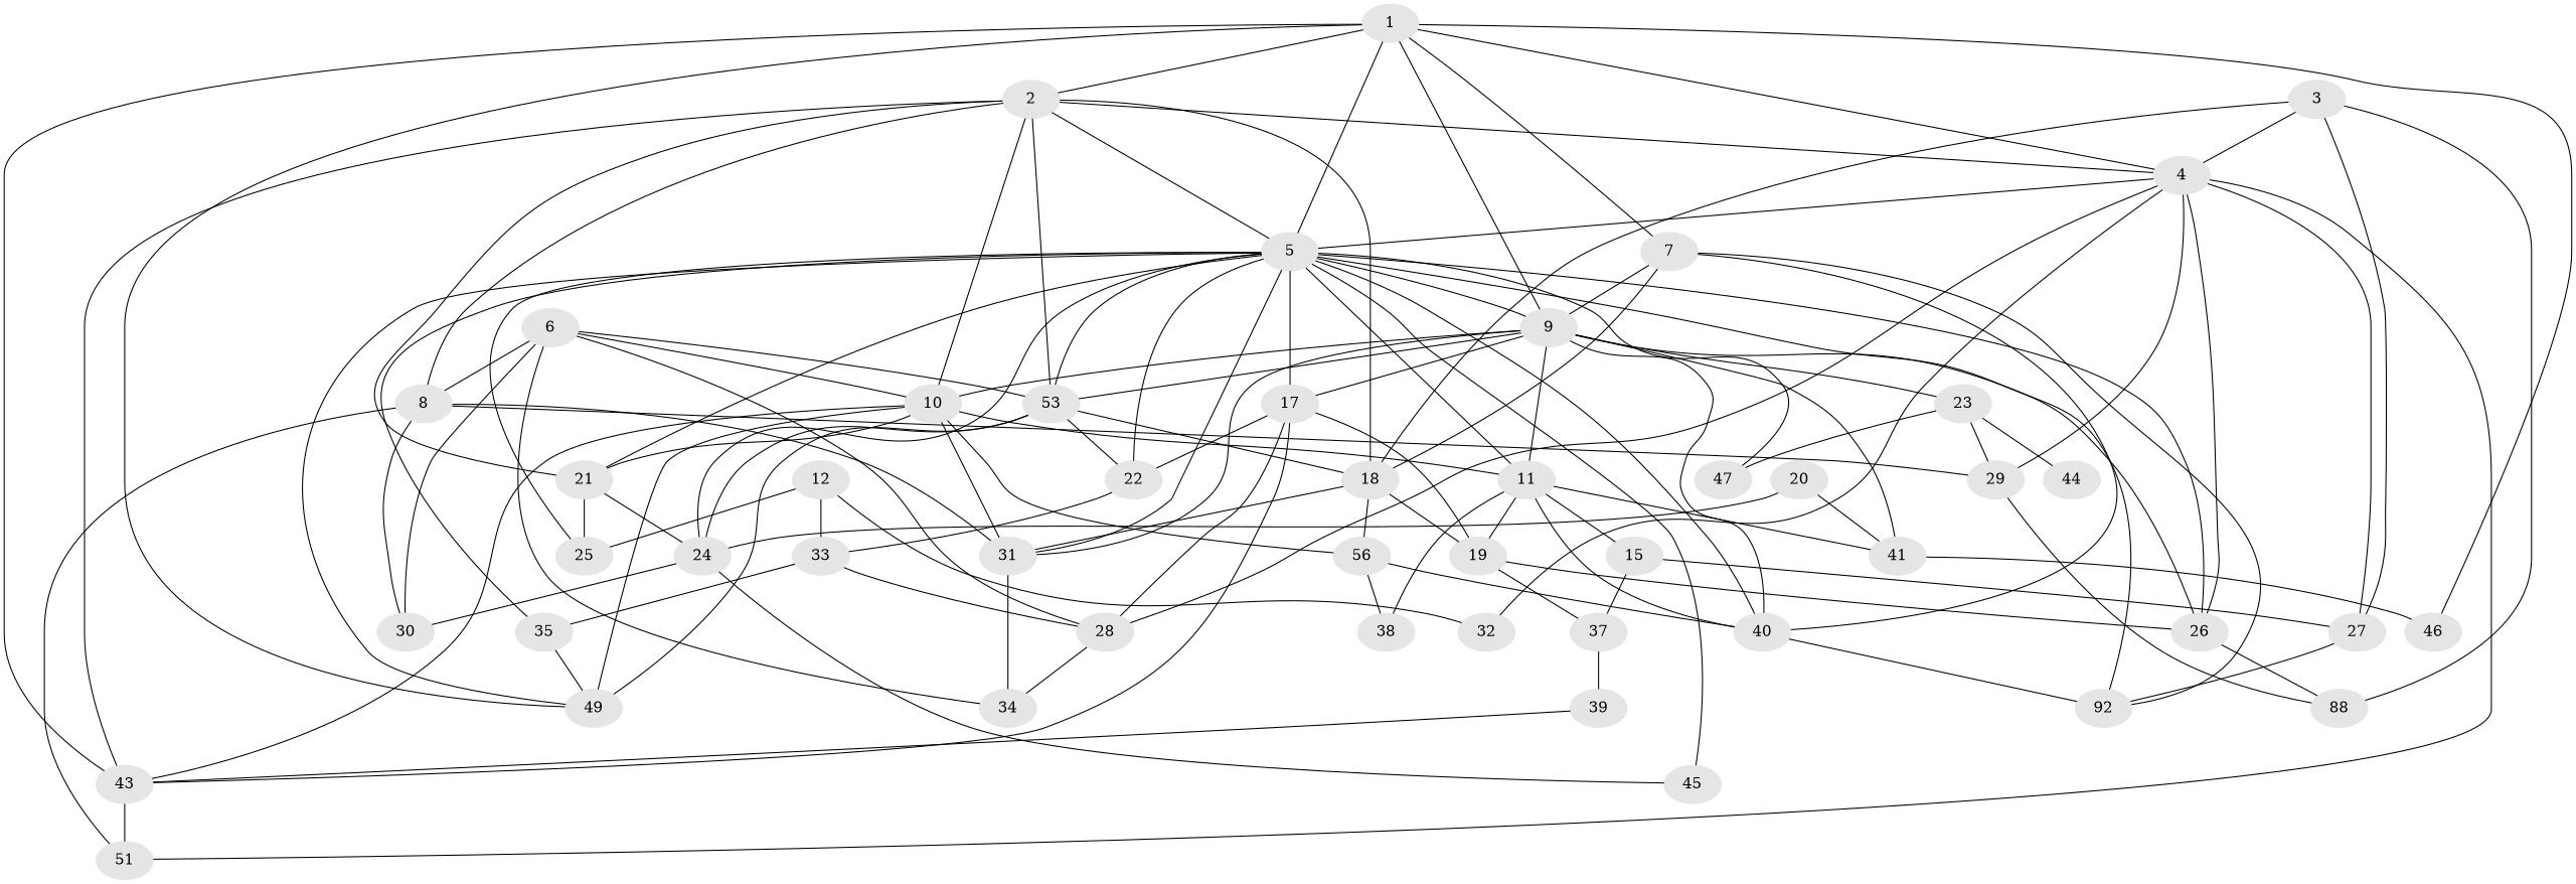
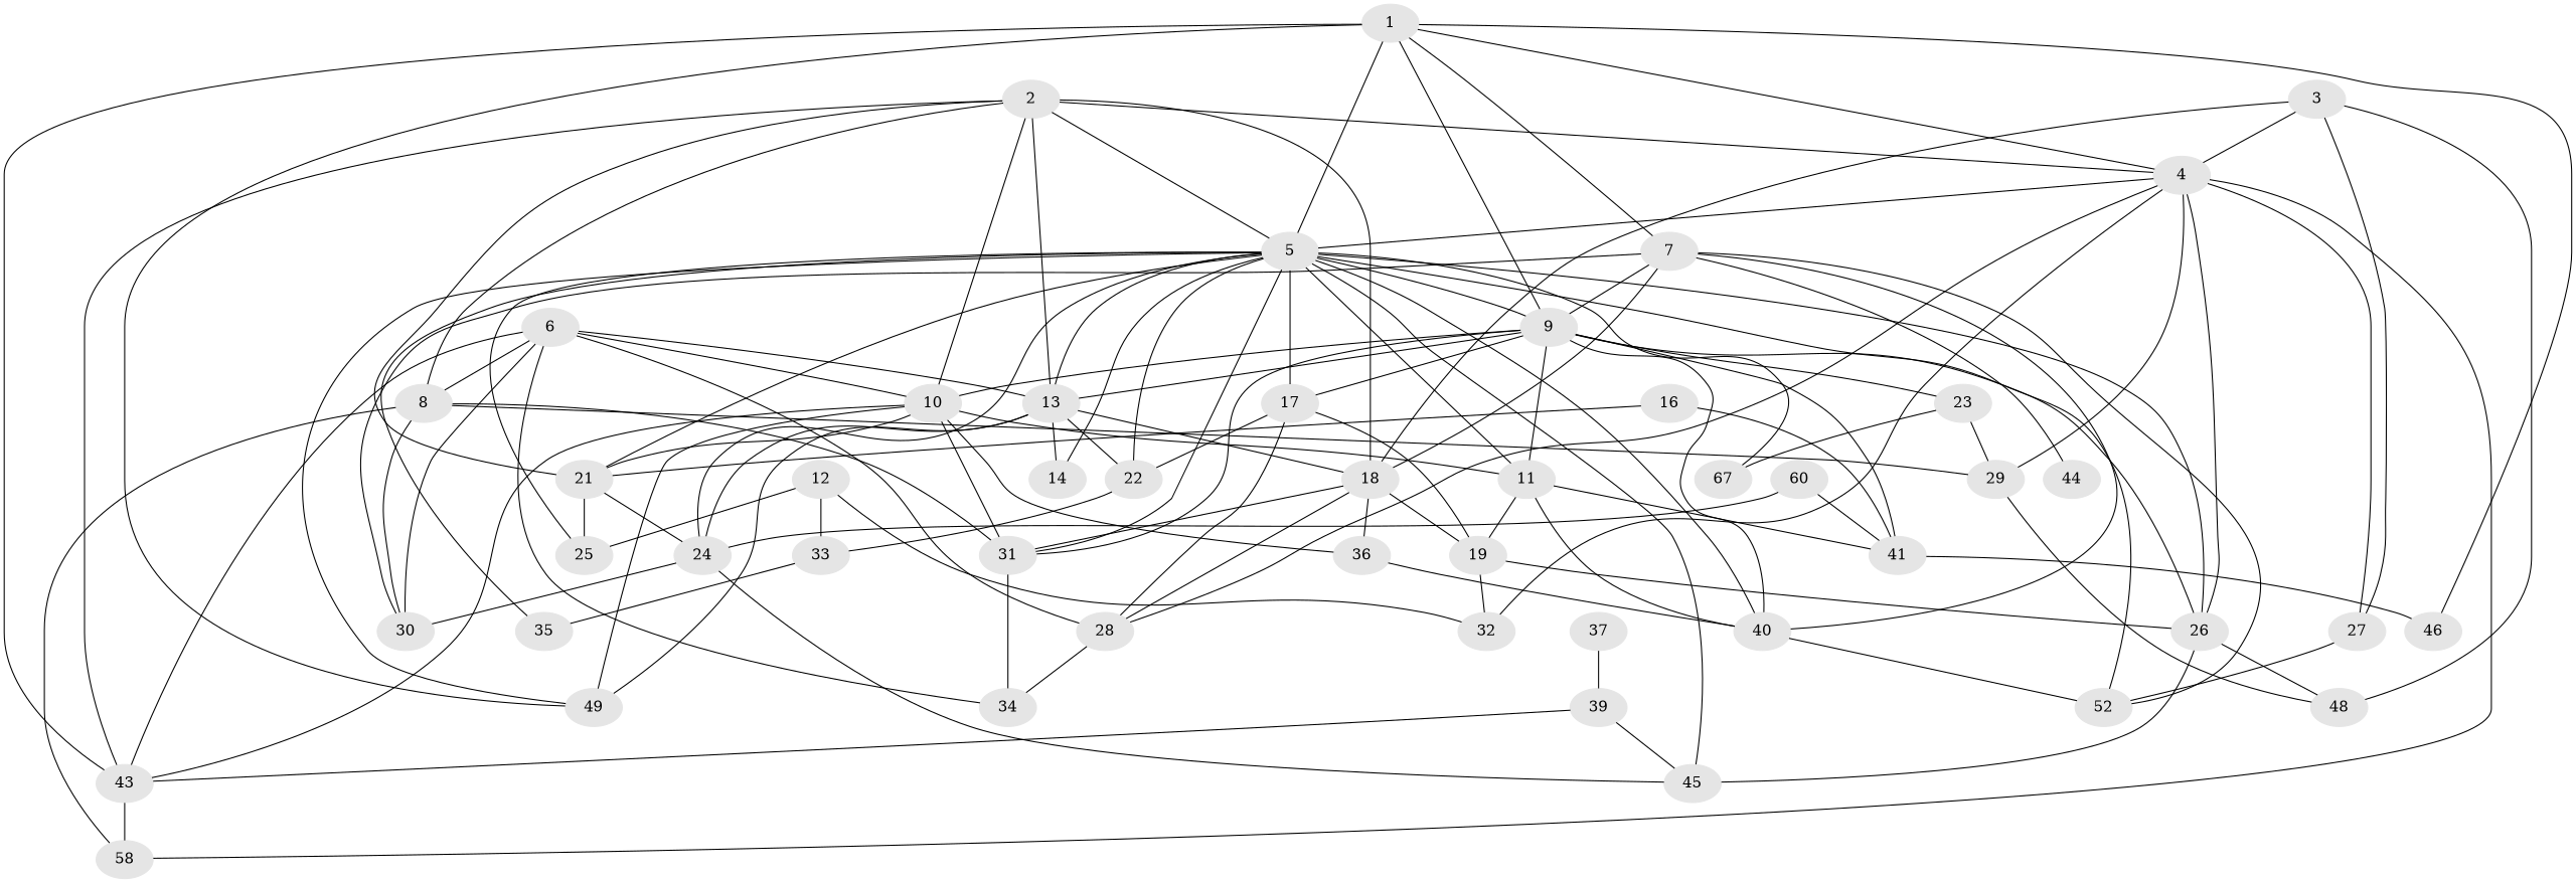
  graph {
    node [color=gray90 style=filled]
    edge [weight=1.0]
    1
    2
    4
    5
    7
    9
    43
    46
    49
    8
    10
-   13 [label=53]
+   13
    18
    21
    27
    26
    28
    29
    32
-   51
+   51 [label=58]
    11
+   14
    17
    22
    24
    25
    31
    35
    40
    45
-   47
-   52 [label=92]
+   47 [label=67]
+   52
    44
    30
    23
    41
-   36 [label=56]
+   36
    19
    3
-   48 [label=88]
+   48
    34
-   15
-   38
    33
    6
    37
    12
    39
-   20
-   1 -- 2
+   16
+   20 [label=60]
    1 -- 4
    1 -- 5
    1 -- 7
    1 -- 9 [weight=2.0]
    1 -- 43 [weight=2.0]
    1 -- 46
    1 -- 49
    2 -- 4
    2 -- 5
    2 -- 43
    2 -- 8
    2 -- 10 [weight=2.0]
    2 -- 13 [weight=2.0]
    2 -- 18
    2 -- 21
    4 -- 5
    4 -- 27
    4 -- 26 [weight=2.0]
    4 -- 28
    4 -- 29
    4 -- 32 [weight=2.0]
    4 -- 51
    5 -- 9
    5 -- 49
    5 -- 13 [weight=2.0]
    5 -- 21
    5 -- 26
    5 -- 11
+   5 -- 14
    5 -- 17 [weight=4.0]
    5 -- 22
    5 -- 24
    5 -- 25
    5 -- 31
    5 -- 35
    5 -- 40
    5 -- 45 [weight=2.0]
    5 -- 47
    5 -- 52
    7 -- 9
    7 -- 18
    7 -- 40
    7 -- 52
-   23 -- 44
+   7 -- 44
+   7 -- 30
    9 -- 10 [weight=2.0]
    9 -- 13
    9 -- 26 [weight=2.0]
    9 -- 11
    9 -- 17
    9 -- 31
    9 -- 40
    9 -- 23
    9 -- 41
    43 -- 51
    8 -- 29
    8 -- 51
    8 -- 31
    8 -- 30
    10 -- 43
    10 -- 49 [weight=2.0]
    10 -- 21
    10 -- 11
    10 -- 31 [weight=2.0]
    10 -- 36
    13 -- 49
    13 -- 18
+   13 -- 14
    13 -- 22
    13 -- 24
-   33 -- 28
+   18 -- 28
    18 -- 31
    18 -- 36
    18 -- 19
    21 -- 24
    21 -- 25
    27 -- 52
+   26 -- 45
    26 -- 48
    28 -- 34
    29 -- 48
    11 -- 40
    11 -- 41
    11 -- 19
-   11 -- 15 [weight=2.0]
-   11 -- 38
    17 -- 28
    17 -- 22
    17 -- 19
    22 -- 33
    24 -- 45
    24 -- 30
    31 -- 34
-   35 -- 49
    40 -- 52
    23 -- 29
    23 -- 47
    41 -- 46
    36 -- 40
-   36 -- 38
    19 -- 26
-   19 -- 37
+   19 -- 32
    3 -- 4
    3 -- 18 [weight=2.0]
    3 -- 27
    3 -- 48 [weight=2.0]
-   15 -- 27
-   15 -- 37
    33 -- 35
-   17 -- 43
+   6 -- 43
    6 -- 8 [weight=2.0]
    6 -- 10
    6 -- 13 [weight=2.0]
    6 -- 28
    6 -- 30 [weight=2.0]
    6 -- 34
    37 -- 39
    12 -- 32
    12 -- 25
    12 -- 33
    39 -- 43
+   39 -- 45
+   16 -- 21
+   16 -- 41
    20 -- 24
    20 -- 41
  }
